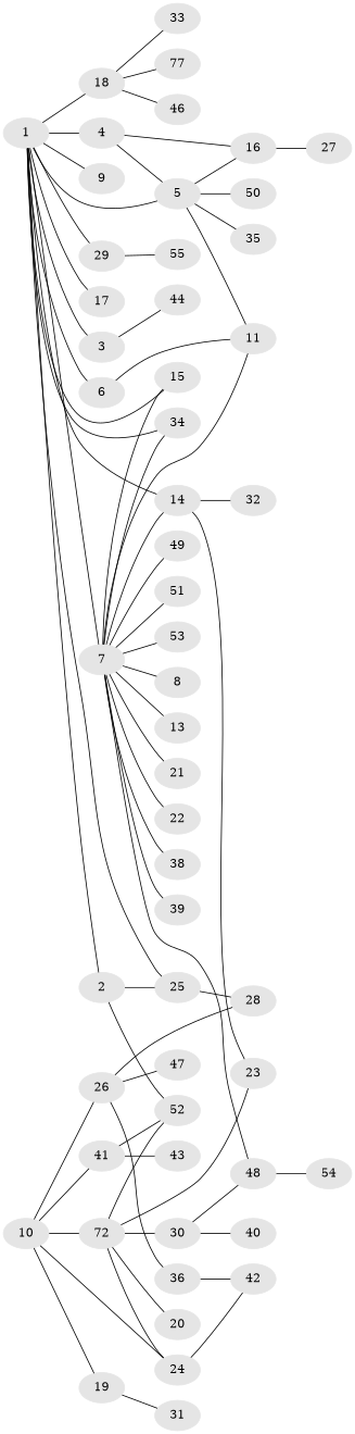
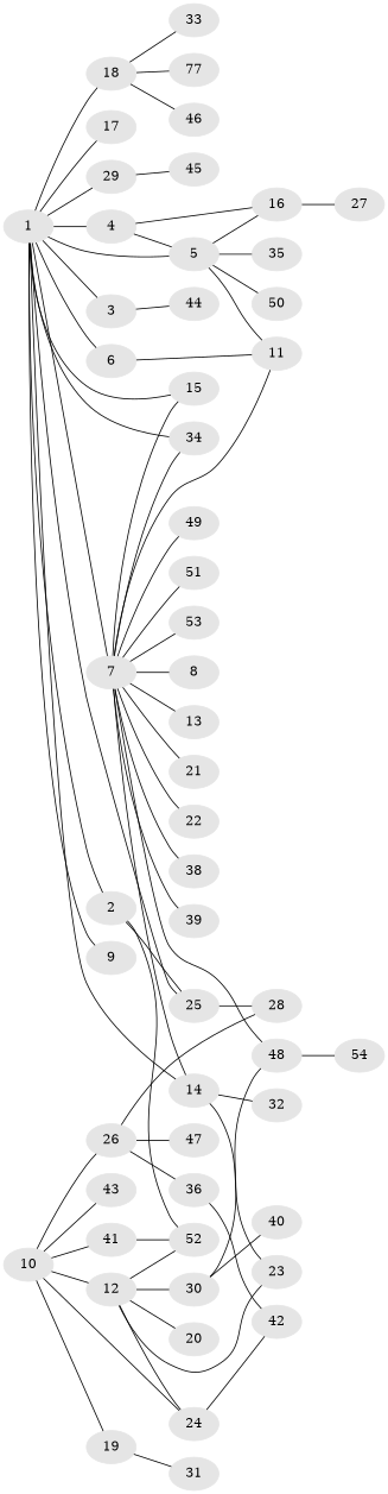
  graph {
    rankdir=LR
    node [color=gray90 style=filled]
    edge [weight=1.0]
    1
    2
    3
    4
    5
    6
    7
    9
    14
    15
    17
    18
    25
    29
    34
    52
    44
    16
    11
    35
    50
    8
    13
    21
    22
    38
    39
    48
    49
    51
    53
    23
    32
    33
    n35 [label=77]
    46
    28
-   45 [label=55]
+   45
    27
    54
    10
-   12 [label=72]
+   12
    19
    24
    26
    41
    43
    20
    30
    31
    42
    36
    47
    40
    1 -- 2
    1 -- 3
    1 -- 4 [weight=12.0]
    1 -- 5
    1 -- 6
    1 -- 7
    1 -- 9
    1 -- 14
    1 -- 15
    1 -- 17
    1 -- 18
    1 -- 25
    1 -- 29
    1 -- 34
    2 -- 25
    2 -- 52
    3 -- 44
    4 -- 5 [weight=2.0]
    4 -- 16
    5 -- 16
    5 -- 11
    5 -- 35
    5 -- 50
    6 -- 11
    7 -- 14
    7 -- 15
    7 -- 34
    7 -- 11
    7 -- 8 [weight=2.0]
    7 -- 13
    7 -- 21
    7 -- 22
    7 -- 38
    7 -- 39
    7 -- 48
    7 -- 49
    7 -- 51
    7 -- 53
    14 -- 23
    14 -- 32
    18 -- 33
    18 -- n35
    18 -- 46
    25 -- 28
    29 -- 45
    16 -- 27
    48 -- 54 [weight=2.0]
    10 -- 12
    10 -- 19
    10 -- 24
    10 -- 26
    10 -- 41
-   41 -- 43
+   10 -- 43
    12 -- 52
    12 -- 23
    12 -- 24
    12 -- 20
    12 -- 30 [weight=4.0]
    19 -- 31
    24 -- 42
    26 -- 28
    26 -- 36
    26 -- 47
    41 -- 52
    30 -- 48
    30 -- 40
    36 -- 42 [weight=2.0]
  }
